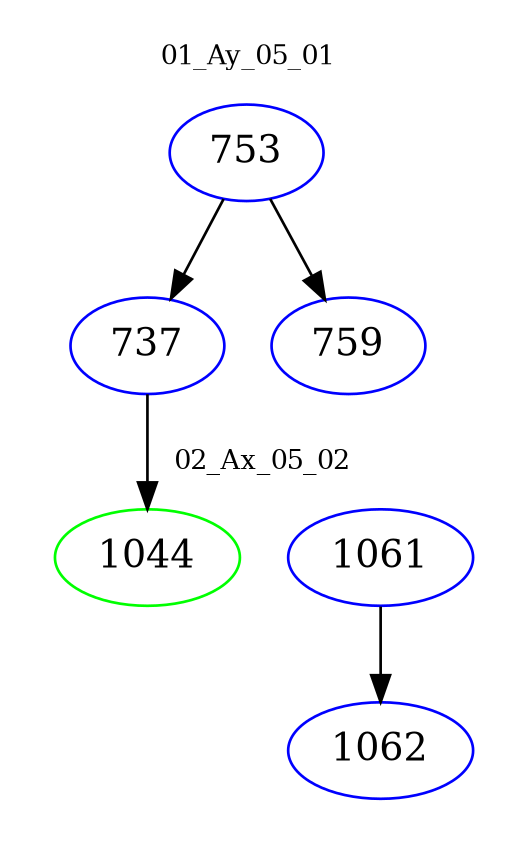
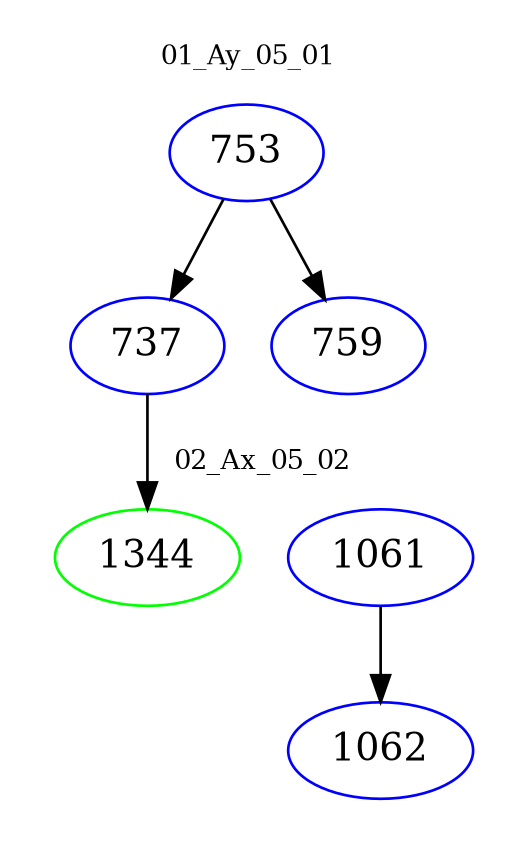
  digraph {
    node [color=blue]
    edge [color=black]
    n1 [label=1061]
    n2 [label=1062]
-   n3 [color=green label=1044]
+   n3 [color=green label=1344]
    n4 [label=753]
    n5 [label=737]
    n6 [label=759]
    subgraph cluster_1 {
      color=white
      fontsize=10
      label="02_Ax_05_02"
      n1
      n2
      n3
    }
    subgraph cluster_2 {
      color=white
      fontsize=10
      label="01_Ay_05_01"
      n4
      n5
      n6
    }
    n1 -> n2
    n4 -> n5
    n4 -> n6
    n5 -> n3
  }
